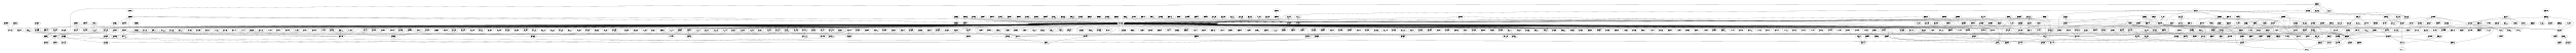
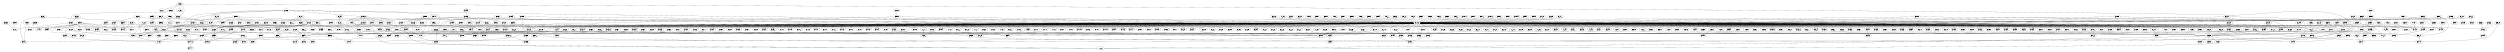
  strict graph {
    fontname="DejaVu Sans"
    node [features="[]" fontname="DejaVu Sans" label_one=1]
    edge [features="[]" fontname="DejaVu Sans"]
    51310
    51725
    51311
    51479
    51312
    51727
    51313
    51365
    51421
    51453
    51428
    51454
    51314
    51448
    51415
    51553
    51784
    51602
    51773
    51708
    51792
    51604
    51779
    51782
    51793
    51458
    51614
    51482
    51418
    51419
    51423
    51424
    51429
    51430
    51433
    51436
    51438
    51439
    51440
    51441
    51442
    51445
    51446
    51447
    51450
    51452
    51455
    51457
    51459
    51460
    51463
    51465
    51466
    51467
    51470
    51471
    51472
    51473
    51475
    51476
    51477
    51478
    51480
    51483
    51486
    51487
    51490
    51491
    51494
    51495
    51496
    51497
    51498
    51500
    51502
    51503
    51504
    51508
    51509
    51510
    51511
    51513
    51515
    51519
    51521
    51528
    51529
    51531
    51533
    51534
    51535
    51536
    51537
    51540
    51543
    51546
    51547
    51549
    51552
    51554
    51555
    51556
    51557
    51558
    51560
    51563
    51565
    51569
    51570
    51573
    51575
    51578
    51580
    51582
    51583
    51584
    51587
    51588
    51590
    51592
    51593
    51596
    51597
    51599
    51600
    51601
    51603
    51605
-   51609
    51610
    51612
    51615
    51616
    51617
    51618
    51619
    51621
    51622
    51623
    51625
    51627
    51630
    51633
    51635
    51637
    51638
    51643
    51645
    51647
    51649
    51652
    51654
    51655
    51656
    51657
    51658
    51659
    51660
    51663
    51665
    51666
    51667
    51672
    51675
    51677
    51679
    51680
    51682
    51686
    51687
    51688
    51689
    51690
    51691
    51694
    51701
    51703
    51704
    51706
    51710
    51711
    51714
    51715
    51716
    51718
    51720
    51721
    51726
    51729
    51730
    51732
    51733
    51734
    51735
    51739
    51741
    51742
    51744
    51745
    51747
    51753
    51755
    51756
    51758
    51761
    51763
    51764
    51766
    51768
    51770
    51771
    51775
    51778
    51780
    51781
    51783
    51785
    51787
    51788
    51789
    51795
    51797
    51799
    51800
    51801
    51803
    51805
    51807
    51810
    51316
    51317
    51318
    51319
    51379
    51650
    51723
    51320
    51321
    51388
    51717
    51523
    51684
    51698
    51322
    51329
    51367
    51408
    51422
    51541
    51626
    51681
    51692
    51699
    51790
    51796
    51640
    51468
    51613
    51769
    51697
    51589
    51577
    51607
    51629
    51323
    51538
    51632
    51324
    51325
    51437
    51474
    51765
    51776
    51326
    51517
    51653
    51664
    51539
    51567
    51713
    51662
    51798
    51678
    51683
    51327
    51328
    51342
    51347
    51399
    51426
    51586
    51757
    51772
    51501
    51767
    51559
    51562
    51676
    51728
    51731
    51748
    51754
    51806
    51330
    51352
    51417
    51425
    51485
    51804
    51611
    51331
    51332
    51774
    51333
    51354
    51409
    51456
    51673
    51646
    51722
    51564
    51334
    51335
    51336
    51338
    51382
    51339
    51340
    51443
    51341
    51760
    51343
    51809
    51344
    51345
    51346
    51348
    51349
    51350
    51351
    51545
    51695
    51740
    51752
    51353
    51355
    51591
    51624
    51356
    51357
    51358
    51359
    51360
    51368
    51386
    51394
    51527
    51668
    51702
    51707
    51361
    51391
    51685
    51671
    51362
    51363
    51794
    51364
    51366
    51522
    51568
    51736
    51369
    51370
    51371
    51372
    51373
    51374
    51375
    51376
    51377
    51378
    51380
    51381
    51383
    51384
    51641
    51385
    51397
    51387
    51389
    51390
    51392
    51636
    51393
    51712
    51705
    51395
    51396
    51499
    51398
    51400
    51759
    51401
    51402
    51403
    51404
    51405
    51406
    51407
    51444
    51505
    51548
    51674
    51724
    51410
    51411
    51512
    51412
    51413
    51414
    51762
    51608
    51530
    51661
    51524
    51743
    51709
    51791
    51749
    51786
    51802
    51696
    51746
    51416
    51420
    51808
    51427
    51431
    51432
    51526
    51434
    51481
    51670
    51719
    51435
    51777
    51449
    51700
    51451
    51631
    51669
    51648
    51461
    51462
    51464
    51469
    51484
    51488
    51489
    51634
    51492
    51493
    51506
    51507
    51514
    51585
    51516
    51579
    51518
    51520
    51525
    51532
    51542
    51544
    51550
    51551
    51561
    51566
    51571
    51693
    51572
    51574
    51576
    51581
    51594
    51595
    51598
    51606
    51620
    51628
    51639
    51642
    51644
    51651
    51737
    51738
    51310 -- 51725
    51311 -- 51479
    51312 -- 51727
    51313 -- 51365
    51365 -- 51421
    51365 -- 51453
    51365 -- 51428
    51365 -- 51454
    51421 -- 51559
    51421 -- 51562
    51421 -- 51676
    51421 -- 51728
    51421 -- 51731
    51421 -- 51748
    51421 -- 51754
    51421 -- 51806
    51453 -- 51591
    51453 -- 51624
    51314 -- 51448
    51415 -- 51479
    51415 -- 51448
    51415 -- 51553
    51415 -- 51784
    51415 -- 51602
    51415 -- 51773
    51415 -- 51708
    51415 -- 51792
    51415 -- 51604
    51415 -- 51779
    51415 -- 51782
    51415 -- 51793
    51415 -- 51458
    51415 -- 51614
    51415 -- 51482
    51415 -- 51418
    51415 -- 51419
    51415 -- 51423
    51415 -- 51424
    51415 -- 51429
    51415 -- 51430
    51415 -- 51433
    51415 -- 51436
    51415 -- 51438
    51415 -- 51439
    51415 -- 51440
    51415 -- 51441
    51415 -- 51442
    51415 -- 51445
    51415 -- 51446
    51415 -- 51447
    51415 -- 51450
    51415 -- 51452
    51415 -- 51455
    51415 -- 51457
    51415 -- 51459
    51415 -- 51460
    51415 -- 51463
    51415 -- 51465
    51415 -- 51466
    51415 -- 51467
    51415 -- 51470
    51415 -- 51471
    51415 -- 51472
    51415 -- 51473
    51415 -- 51475
    51415 -- 51476
    51415 -- 51477
    51415 -- 51478
    51415 -- 51480
    51415 -- 51483
    51415 -- 51486
    51415 -- 51487
    51415 -- 51490
    51415 -- 51491
    51415 -- 51494
    51415 -- 51495
    51415 -- 51496
    51415 -- 51497
    51415 -- 51498
    51415 -- 51500
    51415 -- 51502
    51415 -- 51503
    51415 -- 51504
    51415 -- 51508
    51415 -- 51509
    51415 -- 51510
    51415 -- 51511
    51415 -- 51513
    51415 -- 51515
    51415 -- 51519
    51415 -- 51521
    51415 -- 51528
    51415 -- 51529
    51415 -- 51531
    51415 -- 51533
    51415 -- 51534
    51415 -- 51535
    51415 -- 51536
    51415 -- 51537
    51415 -- 51540
    51415 -- 51543
    51415 -- 51546
    51415 -- 51547
    51415 -- 51549
    51415 -- 51552
    51415 -- 51554
    51415 -- 51555
    51415 -- 51556
    51415 -- 51557
    51415 -- 51558
    51415 -- 51560
    51415 -- 51563
    51415 -- 51565
    51415 -- 51569
    51415 -- 51570
    51415 -- 51573
    51415 -- 51575
    51415 -- 51578
    51415 -- 51580
    51415 -- 51582
    51415 -- 51583
    51415 -- 51584
    51415 -- 51587
    51415 -- 51588
    51415 -- 51590
    51415 -- 51592
    51415 -- 51593
    51415 -- 51596
    51415 -- 51597
    51415 -- 51599
    51415 -- 51600
    51415 -- 51601
    51415 -- 51603
    51415 -- 51605
-   51415 -- 51609
    51415 -- 51610
    51415 -- 51612
    51415 -- 51615
    51415 -- 51616
    51415 -- 51617
    51415 -- 51618
    51415 -- 51619
    51415 -- 51621
    51415 -- 51622
    51415 -- 51623
    51415 -- 51625
    51415 -- 51627
    51415 -- 51630
    51415 -- 51633
    51415 -- 51635
    51415 -- 51637
    51415 -- 51638
    51415 -- 51643
    51415 -- 51645
    51415 -- 51647
    51415 -- 51649
    51415 -- 51652
    51415 -- 51654
    51415 -- 51655
    51415 -- 51656
    51415 -- 51657
    51415 -- 51658
    51415 -- 51659
    51415 -- 51660
    51415 -- 51663
    51415 -- 51665
    51415 -- 51666
    51415 -- 51667
    51415 -- 51672
    51415 -- 51675
    51415 -- 51677
    51415 -- 51679
    51415 -- 51680
    51415 -- 51682
    51415 -- 51686
    51415 -- 51687
    51415 -- 51688
    51415 -- 51689
    51415 -- 51690
    51415 -- 51691
    51415 -- 51694
    51415 -- 51701
    51415 -- 51703
    51415 -- 51704
    51415 -- 51706
    51415 -- 51710
    51415 -- 51711
    51415 -- 51714
    51415 -- 51715
    51415 -- 51716
    51415 -- 51718
    51415 -- 51720
    51415 -- 51721
    51415 -- 51726
    51415 -- 51729
    51415 -- 51730
    51415 -- 51732
    51415 -- 51733
    51415 -- 51734
    51415 -- 51735
    51415 -- 51739
    51415 -- 51741
    51415 -- 51742
    51415 -- 51744
    51415 -- 51745
    51415 -- 51747
    51415 -- 51753
    51415 -- 51755
    51415 -- 51756
    51415 -- 51758
    51415 -- 51761
    51415 -- 51763
    51415 -- 51764
    51415 -- 51766
    51415 -- 51768
    51415 -- 51770
    51415 -- 51771
    51415 -- 51775
    51415 -- 51778
    51415 -- 51780
    51415 -- 51781
    51415 -- 51783
    51415 -- 51785
    51415 -- 51787
    51415 -- 51788
    51415 -- 51789
    51415 -- 51795
    51415 -- 51797
    51415 -- 51799
    51415 -- 51800
    51415 -- 51801
    51415 -- 51803
    51415 -- 51805
    51415 -- 51807
    51415 -- 51810
    51602 -- 51725
    51602 -- 51650
    51602 -- 51723
    51708 -- 51760
    51604 -- 51809
    51614 -- 51636
    51482 -- 51641
    51429 -- 51608
    51441 -- 51528
    51460 -- 51597
    51460 -- 51530
    51473 -- 51637
    51476 -- 51509
    51476 -- 51661
    51477 -- 51524
    51477 -- 51743
    51509 -- 51538
    51509 -- 51709
    51519 -- 51791
    51543 -- 51760
    51597 -- 51794
    51597 -- 51749
    51597 -- 51786
    51597 -- 51802
    51601 -- 51605
    51622 -- 51755
    51655 -- 51727
    51691 -- 51696
    51715 -- 51804
    51734 -- 51746
    51753 -- 51804
    51768 -- 51773
    51778 -- 51782
    51799 -- 51804
    51316 -- 51415
    51317 -- 51415
    51318 -- 51784
    51319 -- 51602
    51319 -- 51379
    51320 -- 51415
    51321 -- 51388
    51388 -- 51415
    51388 -- 51717
    51388 -- 51523
    51388 -- 51684
    51388 -- 51698
    51523 -- 51725
    51523 -- 51538
    51523 -- 51653
    51523 -- 51646
    51523 -- 51545
    51523 -- 51695
    51523 -- 51740
    51322 -- 51329
    51322 -- 51367
    51322 -- 51408
    51322 -- 51422
    51322 -- 51541
    51322 -- 51626
    51322 -- 51681
    51322 -- 51692
    51322 -- 51699
    51322 -- 51790
    51322 -- 51796
    51322 -- 51640
    51408 -- 51468
    51408 -- 51613
    51422 -- 51769
    51541 -- 51796
    51541 -- 51613
    51541 -- 51697
    51541 -- 51589
    51541 -- 51577
    51541 -- 51607
    51626 -- 51727
    51613 -- 51769
    51589 -- 51776
    51589 -- 51806
    51589 -- 51712
    51629 -- 51640
    51323 -- 51415
    51323 -- 51538
    51323 -- 51632
    51324 -- 51415
    51325 -- 51437
    51325 -- 51474
    51437 -- 51453
    51437 -- 51765
    51437 -- 51776
    51776 -- 51777
    51326 -- 51517
    51326 -- 51653
    51517 -- 51717
    51517 -- 51653
    51517 -- 51664
    51517 -- 51539
    51517 -- 51567
    51517 -- 51713
    51653 -- 51664
    51653 -- 51662
    51653 -- 51798
    51653 -- 51678
    51653 -- 51683
    51539 -- 51769
    51713 -- 51763
    51662 -- 51664
    51327 -- 51415
    51328 -- 51421
    51328 -- 51342
    51328 -- 51347
    51328 -- 51399
    51328 -- 51426
    51328 -- 51586
    51328 -- 51757
    51328 -- 51772
    51347 -- 51426
    51347 -- 51501
    51347 -- 51767
    51501 -- 51782
    51676 -- 51808
    51731 -- 51753
    51330 -- 51352
    51330 -- 51417
    51330 -- 51425
    51330 -- 51485
    51330 -- 51804
    51352 -- 51425
    51352 -- 51611
    51425 -- 51437
    51611 -- 51626
    51611 -- 51752
    51331 -- 51415
    51332 -- 51773
    51332 -- 51774
    51333 -- 51717
    51333 -- 51354
    51333 -- 51409
    51333 -- 51456
    51333 -- 51673
    51354 -- 51782
    51409 -- 51646
    51456 -- 51517
    51456 -- 51653
    51456 -- 51722
    51456 -- 51564
    51646 -- 51697
    51646 -- 51740
    51646 -- 51705
    51564 -- 51707
    51564 -- 51648
    51334 -- 51415
    51335 -- 51655
    51336 -- 51415
    51338 -- 51382
    51382 -- 51415
    51382 -- 51517
    51339 -- 51415
    51340 -- 51772
    51340 -- 51443
    51443 -- 51613
    51341 -- 51708
    51341 -- 51792
    51343 -- 51604
    51343 -- 51779
    51344 -- 51415
    51345 -- 51415
    51346 -- 51415
    51348 -- 51415
    51349 -- 51662
    51350 -- 51415
    51351 -- 51523
    51545 -- 51763
    51353 -- 51415
    51355 -- 51453
    51624 -- 51631
    51624 -- 51669
    51356 -- 51415
    51357 -- 51415
    51357 -- 51545
    51358 -- 51415
    51359 -- 51782
    51359 -- 51697
    51360 -- 51415
    51360 -- 51541
    51360 -- 51626
    51360 -- 51437
    51360 -- 51653
    51360 -- 51368
    51368 -- 51517
    51368 -- 51664
    51368 -- 51386
    51368 -- 51394
    51368 -- 51527
    51368 -- 51668
    51368 -- 51702
    51368 -- 51707
    51394 -- 51453
    51394 -- 51517
    51394 -- 51646
    51394 -- 51568
    51394 -- 51736
    51361 -- 51782
    51361 -- 51391
    51361 -- 51685
    51391 -- 51671
    51362 -- 51415
    51362 -- 51793
    51363 -- 51752
    51363 -- 51794
    51364 -- 51415
    51366 -- 51415
    51366 -- 51522
    51369 -- 51415
    51369 -- 51545
    51370 -- 51415
    51371 -- 51415
    51372 -- 51415
    51372 -- 51437
    51373 -- 51653
    51374 -- 51415
    51375 -- 51415
    51376 -- 51415
    51377 -- 51773
    51378 -- 51415
    51378 -- 51458
    51380 -- 51708
    51381 -- 51793
    51383 -- 51415
    51383 -- 51760
    51384 -- 51415
    51384 -- 51641
    51641 -- 51779
    51385 -- 51415
    51385 -- 51397
    51387 -- 51415
    51389 -- 51415
    51390 -- 51415
    51392 -- 51614
    51392 -- 51597
    51393 -- 51589
    51395 -- 51798
    51396 -- 51499
    51499 -- 51541
    51398 -- 51415
    51400 -- 51415
    51400 -- 51759
    51401 -- 51482
    51402 -- 51415
    51403 -- 51415
    51404 -- 51415
    51405 -- 51415
    51406 -- 51415
    51407 -- 51421
    51407 -- 51444
    51407 -- 51505
    51407 -- 51548
    51407 -- 51674
    51548 -- 51724
    51410 -- 51415
    51411 -- 51415
    51411 -- 51512
    51512 -- 51810
    51512 -- 51641
    51412 -- 51415
    51413 -- 51453
    51414 -- 51415
    51414 -- 51762
    51530 -- 51636
    51416 -- 51437
    51420 -- 51587
    51427 -- 51523
    51431 -- 51597
    51432 -- 51526
    51526 -- 51636
    51434 -- 51794
    51434 -- 51481
    51481 -- 51602
    51481 -- 51670
    51481 -- 51719
    51435 -- 51722
    51449 -- 51653
    51449 -- 51646
    51449 -- 51700
    51451 -- 51611
    51461 -- 51782
    51462 -- 51727
    51462 -- 51773
    51464 -- 51541
    51464 -- 51589
    51469 -- 51484
    51484 -- 51568
    51488 -- 51718
    51489 -- 51597
    51489 -- 51634
    51492 -- 51689
    51492 -- 51741
    51493 -- 51725
    51506 -- 51784
    51507 -- 51541
    51514 -- 51585
    51585 -- 51712
    51585 -- 51709
    51516 -- 51727
    51516 -- 51523
    51516 -- 51579
    51579 -- 51692
    51518 -- 51792
    51520 -- 51719
    51525 -- 51653
    51532 -- 51752
    51542 -- 51671
    51544 -- 51597
    51550 -- 51773
    51551 -- 51604
    51561 -- 51791
    51566 -- 51769
    51571 -- 51693
    51693 -- 51725
    51572 -- 51641
    51574 -- 51773
    51576 -- 51604
    51581 -- 51653
    51594 -- 51727
    51595 -- 51646
    51598 -- 51708
    51606 -- 51782
    51620 -- 51769
    51628 -- 51782
    51639 -- 51717
    51642 -- 51776
    51644 -- 51653
    51651 -- 51697
    51737 -- 51792
    51738 -- 51754
  }
